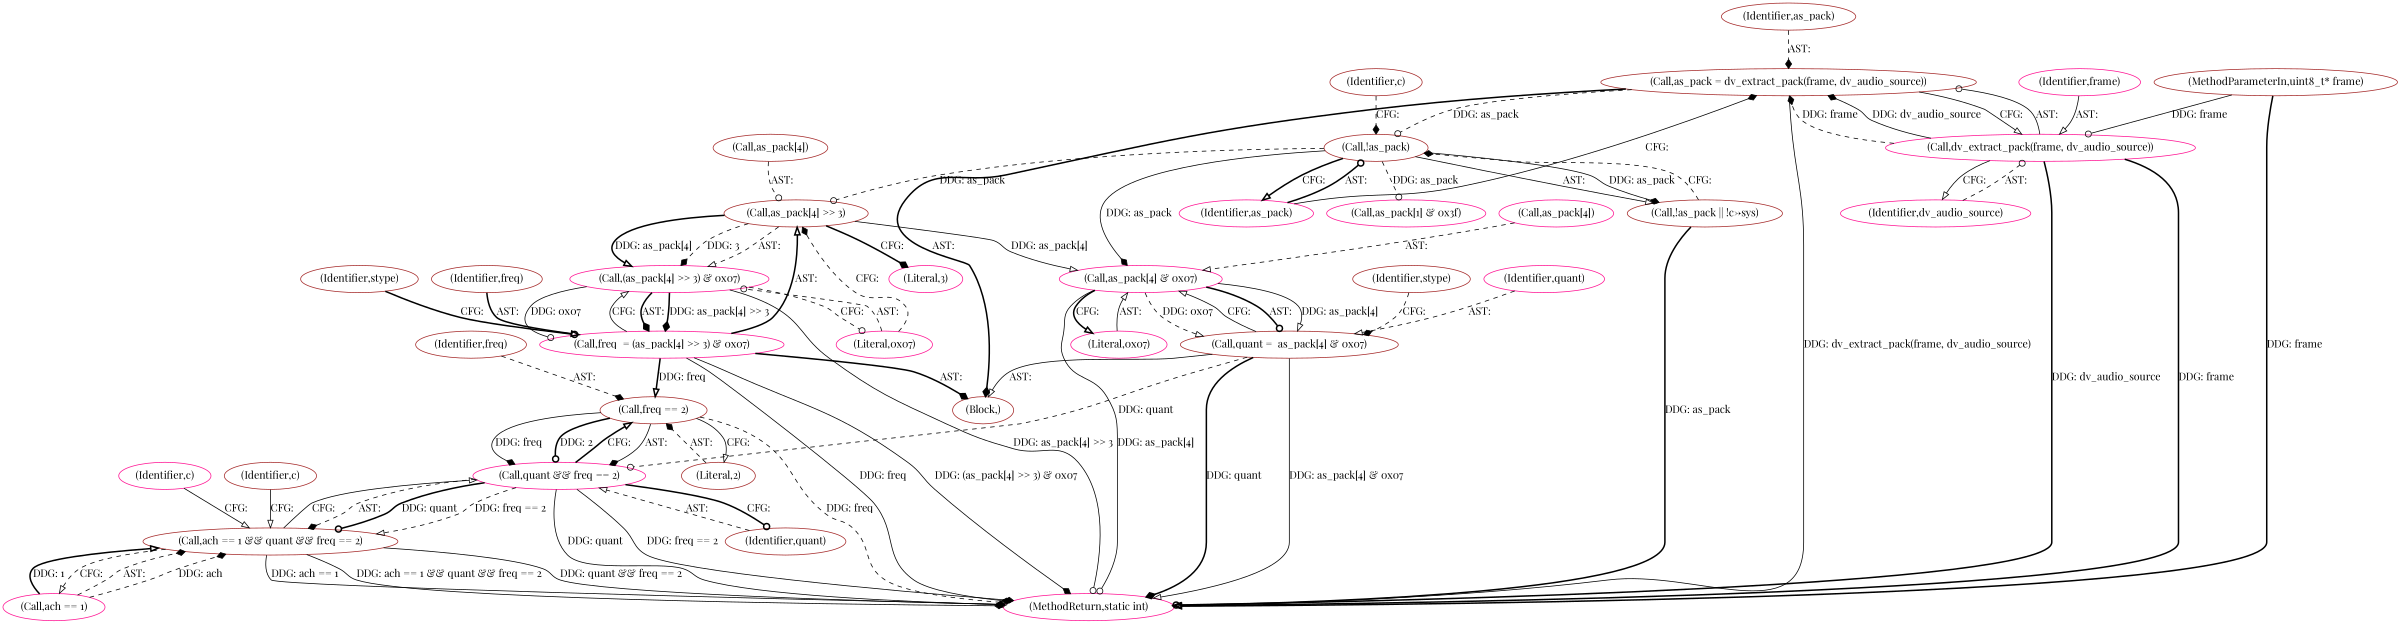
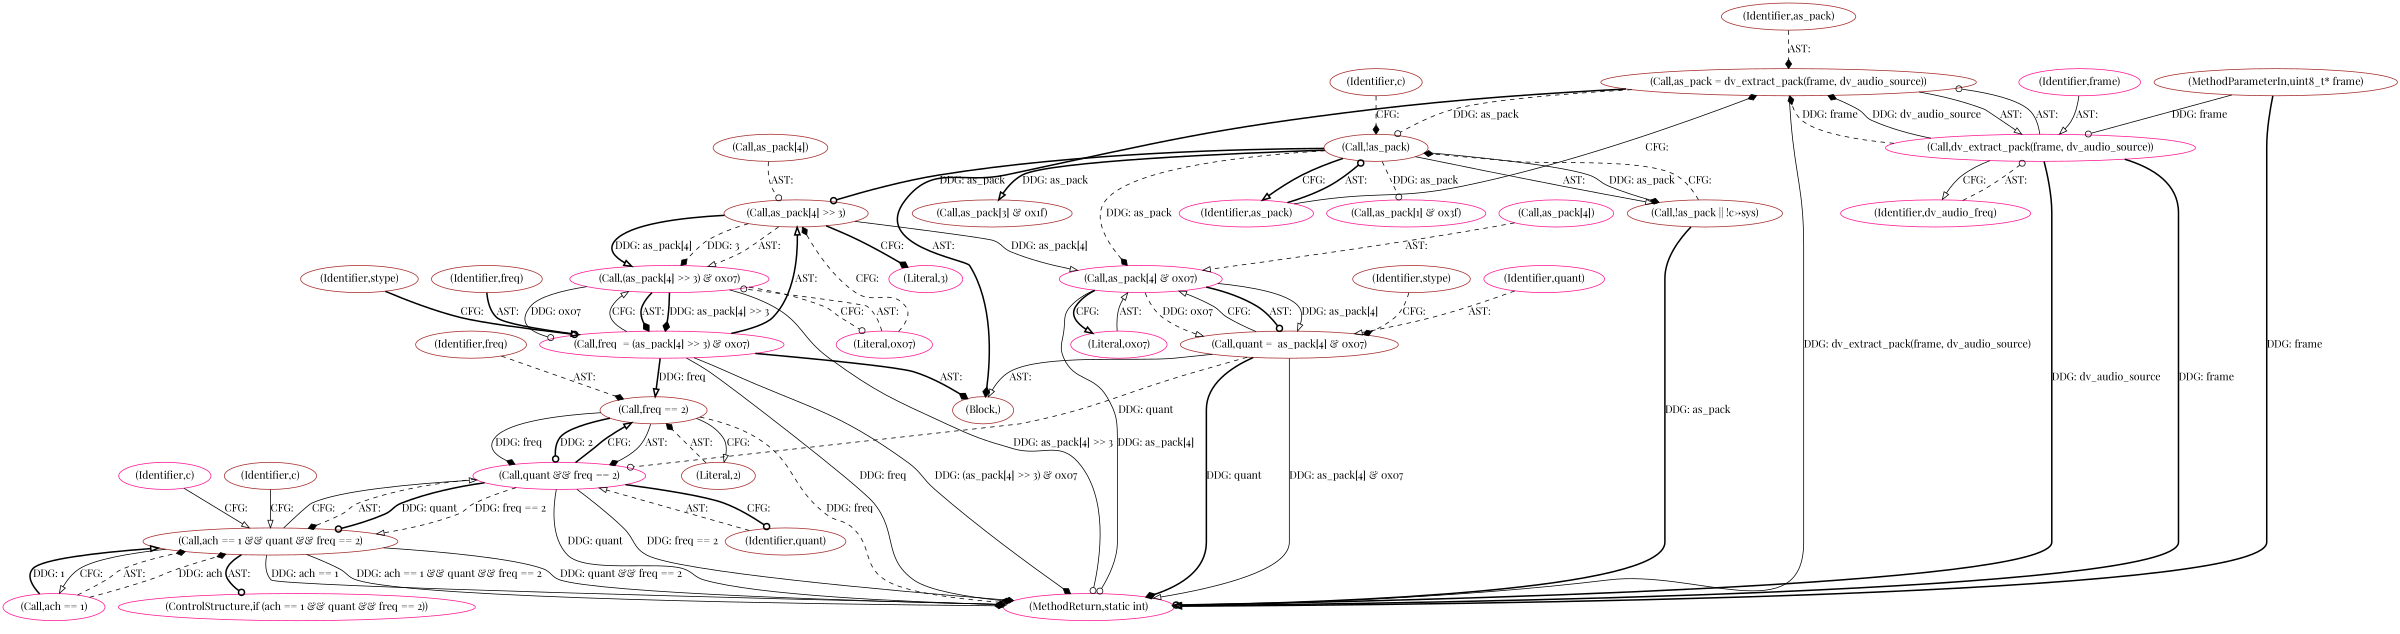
  digraph {
    fontname="Playfair Display"
    node [color=brown fontname="Playfair Display"]
    edge [arrowhead=onormal fontname="Playfair Display" style=solid]
    n1 [label="(Call,as_pack[4] >> 3)"]
    n2 [color=deeppink label="(Call,(as_pack[4] >> 3) & 0x07)"]
    n3 [color=deeppink label="(Call,as_pack[4] & 0x07)"]
    n4 [color=deeppink label="(Literal,3)"]
    n5 [color=deeppink label="(MethodReturn,static int)"]
    n6 [color=deeppink label="(Call,freq  = (as_pack[4] >> 3) & 0x07)"]
    n7 [color=deeppink label="(Literal,0x07)"]
    n8 [label="(Call,quant =  as_pack[4] & 0x07)"]
    n9 [color=deeppink label="(Literal,0x07)"]
    n10 [label="(Call,!as_pack)"]
    n11 [color=deeppink label="(Identifier,as_pack)"]
+   n12 [label="(Call,as_pack[3] & 0x1f)"]
    n13 [label="(Call,!as_pack || !c->sys)"]
    n14 [color=deeppink label="(Call,as_pack[1] & 0x3f)"]
    n15 [label="(Call,as_pack = dv_extract_pack(frame, dv_audio_source))"]
    n16 [color=deeppink label="(Call,dv_extract_pack(frame, dv_audio_source))"]
    n17 [label="(Block,)"]
-   n18 [color=deeppink label="(Identifier,dv_audio_source)"]
+   n18 [color=deeppink label="(Identifier,dv_audio_freq)"]
    n19 [label="(MethodParameterIn,uint8_t* frame)"]
    n20 [label="(Call,freq == 2)"]
    n21 [color=deeppink label="(Call,quant && freq == 2)"]
    n22 [label="(Literal,2)"]
    n23 [label="(Call,ach == 1 && quant && freq == 2)"]
    n24 [label="(Identifier,quant)"]
    n25 [color=deeppink label="(Call,ach == 1)"]
+   n26 [color=deeppink label="(ControlStructure,if (ach == 1 && quant && freq == 2))"]
    n27 [color=deeppink label="(Call,as_pack[4])"]
    n28 [label="(Identifier,stype)"]
    n29 [label="(Call,as_pack[4])"]
    n30 [label="(Identifier,stype)"]
    n31 [label="(Identifier,c)"]
    n32 [label="(Identifier,freq)"]
    n33 [color=deeppink label="(Identifier,c)"]
    n34 [color=deeppink label="(Identifier,quant)"]
    n35 [color=deeppink label="(Identifier,frame)"]
    n36 [label="(Identifier,c)"]
    n37 [label="(Identifier,as_pack)"]
    n38 [label="(Identifier,freq)"]
    n1 -> n2 [label="AST: " style=dashed]
    n1 -> n2 [label="DDG: as_pack[4]" style=bold]
    n1 -> n2 [arrowhead=diamond label="DDG: 3" style=dashed]
    n1 -> n3 [label="DDG: as_pack[4]"]
    n1 -> n4 [arrowhead=diamond label="CFG: " style=bold]
    n2 -> n5 [arrowhead=odot label="DDG: as_pack[4] >> 3"]
    n2 -> n6 [arrowhead=diamond label="AST: " style=bold]
    n2 -> n6 [arrowhead=diamond label="DDG: as_pack[4] >> 3" style=bold]
    n2 -> n6 [arrowhead=odot label="DDG: 0x07"]
    n2 -> n7 [arrowhead=odot label="CFG: " style=dashed]
    n3 -> n5 [arrowhead=odot label="DDG: as_pack[4]"]
    n3 -> n8 [arrowhead=odot label="AST: " style=bold]
    n3 -> n8 [label="DDG: as_pack[4]"]
    n3 -> n8 [label="DDG: 0x07" style=dashed]
    n3 -> n9 [label="CFG: " style=bold]
    n6 -> n1 [label="AST: " style=bold]
    n6 -> n2 [label="CFG: "]
    n6 -> n5 [arrowhead=diamond label="DDG: freq"]
    n6 -> n5 [arrowhead=diamond label="DDG: (as_pack[4] >> 3) & 0x07"]
    n6 -> n17 [arrowhead=diamond label="AST: " style=bold]
    n6 -> n20 [label="DDG: freq" style=bold]
    n7 -> n1 [arrowhead=diamond label="CFG: " style=dashed]
    n7 -> n2 [arrowhead=odot label="AST: " style=dashed]
    n8 -> n3 [label="CFG: "]
    n8 -> n5 [label="DDG: as_pack[4] & 0x07"]
    n8 -> n5 [arrowhead=diamond label="DDG: quant" style=bold]
    n8 -> n17 [label="AST: "]
    n8 -> n21 [arrowhead=odot label="DDG: quant" style=dashed]
    n9 -> n3 [label="AST: "]
-   n10 -> n1 [arrowhead=odot label="DDG: as_pack" style=dashed]
-   n10 -> n3 [arrowhead=diamond label="DDG: as_pack"]
+   n10 -> n1 [arrowhead=odot label="DDG: as_pack" style=bold]
+   n10 -> n3 [arrowhead=diamond label="DDG: as_pack" style=dashed]
    n10 -> n11 [label="CFG: " style=bold]
+   n10 -> n12 [label="DDG: as_pack" style=bold]
    n10 -> n13 [label="AST: "]
    n10 -> n13 [arrowhead=diamond label="DDG: as_pack"]
    n10 -> n14 [arrowhead=odot label="DDG: as_pack" style=dashed]
    n11 -> n10 [arrowhead=odot label="AST: " style=bold]
    n11 -> n15 [arrowhead=diamond label="CFG: "]
    n13 -> n5 [label="DDG: as_pack" style=bold]
    n13 -> n10 [arrowhead=diamond label="CFG: " style=dashed]
    n15 -> n5 [label="DDG: dv_extract_pack(frame, dv_audio_source)"]
    n15 -> n10 [arrowhead=odot label="DDG: as_pack" style=dashed]
-   n15 -> n16 [label="CFG: "]
+   n15 -> n16 [label="AST: "]
    n15 -> n17 [arrowhead=diamond label="AST: " style=bold]
    n16 -> n5 [arrowhead=odot label="DDG: dv_audio_source" style=bold]
    n16 -> n5 [label="DDG: frame" style=bold]
    n16 -> n15 [arrowhead=odot label="AST: "]
    n16 -> n15 [arrowhead=diamond label="DDG: frame" style=dashed]
    n16 -> n15 [arrowhead=diamond label="DDG: dv_audio_source"]
    n16 -> n18 [label="CFG: "]
    n18 -> n16 [arrowhead=odot label="AST: " style=dashed]
    n19 -> n5 [label="DDG: frame" style=bold]
    n19 -> n16 [arrowhead=odot label="DDG: frame"]
    n20 -> n5 [arrowhead=odot label="DDG: freq" style=dashed]
    n20 -> n21 [arrowhead=diamond label="AST: "]
    n20 -> n21 [arrowhead=diamond label="DDG: freq"]
    n20 -> n21 [arrowhead=odot label="DDG: 2" style=bold]
    n20 -> n22 [label="CFG: "]
    n21 -> n5 [arrowhead=diamond label="DDG: quant"]
    n21 -> n5 [arrowhead=diamond label="DDG: freq == 2"]
    n21 -> n20 [label="CFG: " style=bold]
    n21 -> n23 [arrowhead=diamond label="AST: " style=dashed]
    n21 -> n23 [arrowhead=odot label="DDG: quant" style=bold]
    n21 -> n23 [label="DDG: freq == 2" style=dashed]
    n21 -> n24 [arrowhead=odot label="CFG: " style=bold]
    n22 -> n20 [arrowhead=diamond label="AST: " style=dashed]
    n23 -> n5 [arrowhead=diamond label="DDG: ach == 1"]
    n23 -> n5 [arrowhead=diamond label="DDG: ach == 1 && quant && freq == 2"]
    n23 -> n5 [arrowhead=odot label="DDG: quant && freq == 2"]
    n23 -> n21 [label="CFG: "]
-   n23 -> n25 [label="CFG: " style=dashed]
+   n23 -> n25 [label="CFG: "]
+   n23 -> n26 [arrowhead=odot label="AST: " style=bold]
    n24 -> n21 [label="AST: " style=dashed]
    n25 -> n23 [arrowhead=diamond label="AST: " style=dashed]
    n25 -> n23 [arrowhead=diamond label="DDG: ach" style=dashed]
    n25 -> n23 [label="DDG: 1" style=bold]
    n27 -> n3 [label="AST: " style=dashed]
    n28 -> n8 [arrowhead=diamond label="CFG: " style=dashed]
    n29 -> n1 [arrowhead=odot label="AST: " style=dashed]
    n30 -> n6 [arrowhead=odot label="CFG: " style=bold]
    n31 -> n23 [label="CFG: "]
    n32 -> n6 [label="AST: " style=bold]
    n33 -> n23 [label="CFG: "]
    n34 -> n8 [label="AST: " style=dashed]
    n35 -> n16 [label="AST: "]
    n36 -> n10 [arrowhead=diamond label="CFG: " style=dashed]
    n37 -> n15 [arrowhead=diamond label="AST: " style=dashed]
    n38 -> n20 [arrowhead=diamond label="AST: " style=dashed]
  }
